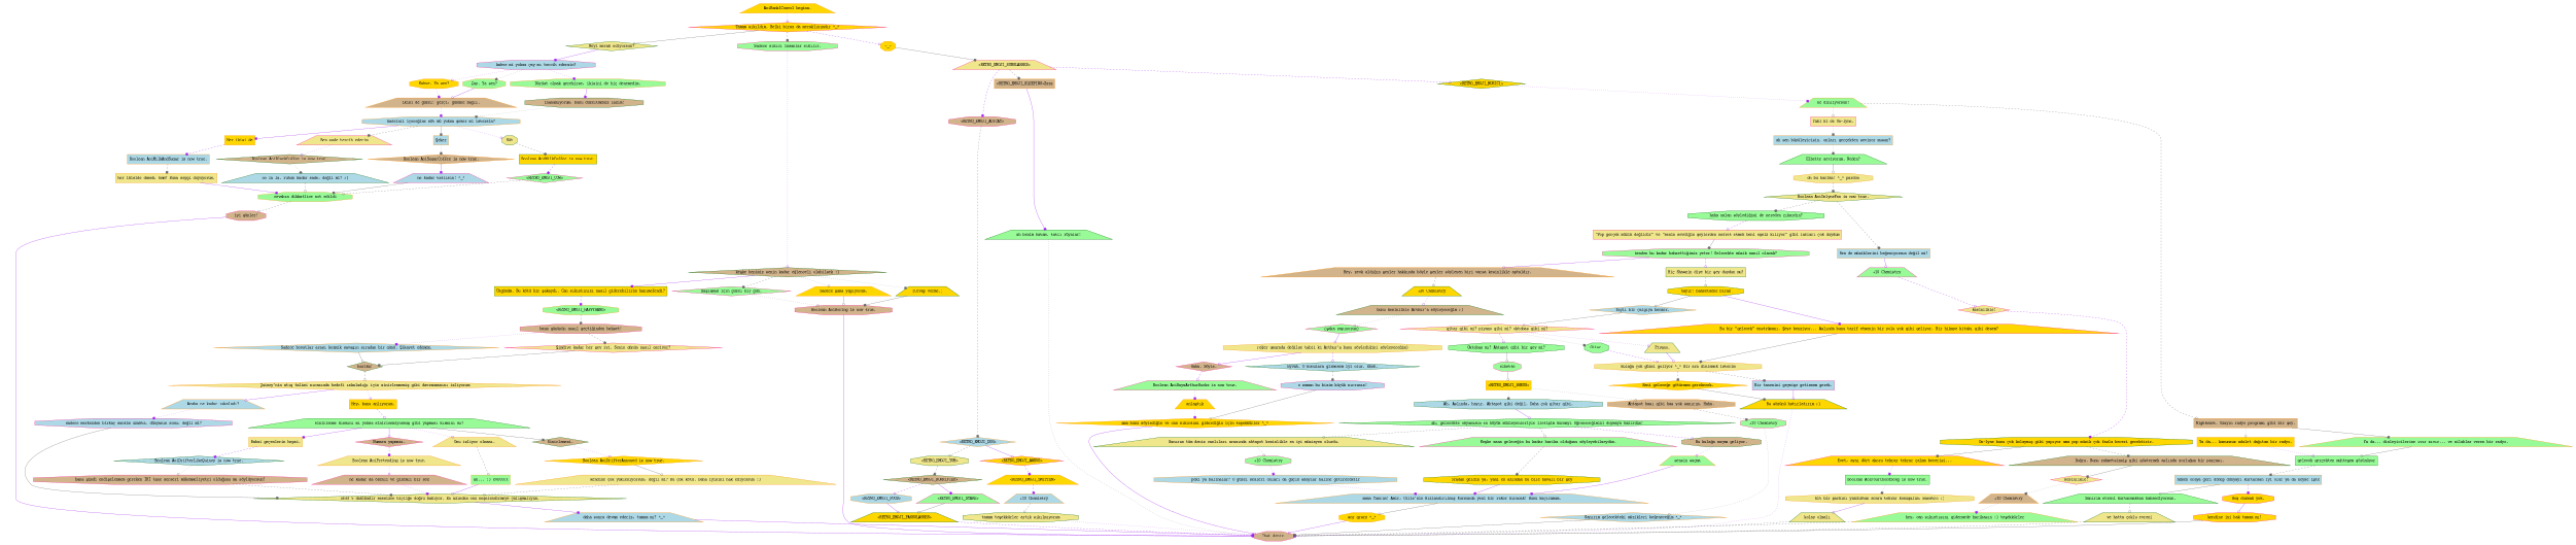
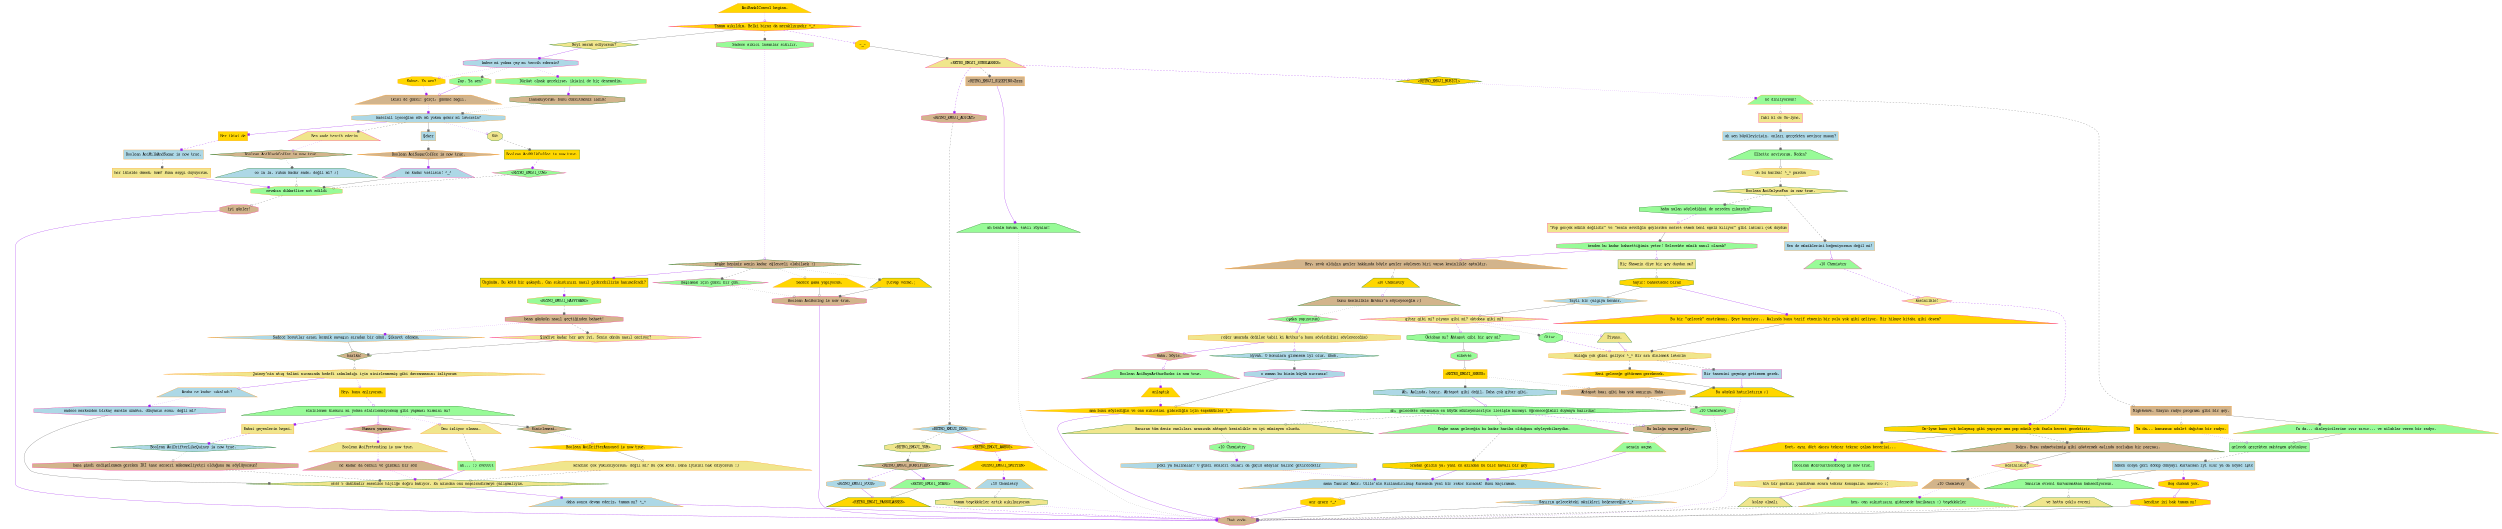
  digraph {
    fontname="Courier Prime"
    node [color=darkorange fillcolor=palegreen fontname="Courier Prime" shape=trapezium style=filled]
    edge [arrowhead=box color=gray40 fontname="Courier Prime" style=solid]
    n1 [color=deeppink fillcolor=gold label="Tamam sıkıldım. Belki biraz da meraklıyımdır ^_^" shape=diamond]
    "AoiRank1Convo1 begins." [fillcolor=gold]
    n3 [color=darkgreen fillcolor=khaki label="Neyi merak ediyorsun?" shape=diamond]
    n4 [color=deeppink label="Sadece sıkıcı insanlar sıkılır." shape=octagon]
    n5 [fillcolor=gold label="-_-" shape=octagon]
    n6 [color=deeppink fillcolor=lightblue label="kahve mi yoksa çay mı tercih edersin?" shape=octagon]
    n7 [color=darkgreen fillcolor=tan label="keşke hepimiz senin kadar eğlenceli olabilsek :)" shape=diamond]
    n8 [color=deeppink fillcolor=khaki label="<RETRO_EMOJI_SUNGLASSES>"]
    n9 [fillcolor=gold label="Kahve. Ya sen?" shape=octagon]
    n10 [label="Çay. Ya sen?" shape=octagon]
    n11 [label="Dürüst olmak gerekirse, ikisini de hiç denemedim." shape=octagon]
    n12 [color=darkgreen fillcolor=gold label="Üzgünüm. Bu kötü bir şakaydı. Can sıkıntınızı nasıl giderebilirim hanımefendi?" shape=box]
    n13 [color=deeppink label="Başlamak için güzel bir gün." shape=diamond]
    n14 [fillcolor=gold label="Sadece şaka yapıyorum."]
    n15 [color=darkgreen fillcolor=gold label="[Cevap verme.]"]
    n16 [color=deeppink fillcolor=tan label="<RETRO_EMOJI_AOICAT>" shape=octagon]
    n17 [fillcolor=tan label="<RETRO_EMOJI_SLEEPING>Zzzz" shape=box]
    n18 [color=darkgreen fillcolor=gold label="<RETRO_EMOJI_MUSIC1>" shape=diamond]
    n19 [fillcolor=tan label="ikisi de güzel! gerçi, gününe bağlı."]
    n20 [color=darkgreen fillcolor=tan label="inanamıyorum, bunu düzeltmemiz lazım!" shape=octagon]
    n21 [label="<RETRO_EMOJI_HAPPYHAND>" shape=octagon]
    n22 [color=deeppink fillcolor=tan label="Boolean AoiBoring is now true." shape=octagon]
    n23 [fillcolor=lightblue label="<RETRO_EMOJI_DOG>" shape=diamond]
    n24 [color=darkgreen label="ah benim hatam. tatlı rüyalar!"]
    n25 [label="ne dinliyorsun?"]
    n26 [fillcolor=lightblue label="kafeinli içeceğine süt mü yoksa şeker mi istersin?" shape=octagon]
    n27 [color=deeppink fillcolor=tan label="bana gününün nasıl geçtiğinden bahset!" shape=octagon]
-   "Chat ends." [color=deeppink fillcolor=tan shape=octagon label="Chat deniz."]
+   "Chat ends." [color=deeppink fillcolor=tan shape=octagon]
    n29 [color=darkgreen fillcolor=khaki label="<RETRO_EMOJI_YUM>" shape=octagon]
    n30 [color=deeppink fillcolor=gold label="<RETRO_EMOJI_AWHUG>" shape=diamond]
    n31 [color=deeppink fillcolor=khaki label="Tabi ki de On-lyne." shape=box]
    n32 [fillcolor=tan label="Nightwave. Uzayın radyo programı gibi bir şey." shape=box]
    n33 [fillcolor=gold label="Her ikisi de" shape=box]
    n34 [color=deeppink fillcolor=khaki label="Ben sade tercih ederim"]
    n35 [fillcolor=lightblue label="Şeker" shape=box]
    n36 [color=darkgreen fillcolor=khaki label="Süt" shape=octagon]
    n37 [fillcolor=lightblue label="Sadece boyutlar arası kozmik savaşın sıradan bir günü. Şikayet edemem." shape=diamond]
    n38 [color=deeppink fillcolor=khaki label="Şimdiye kadar her şey iyi. Senin günün nasıl geçiyor?" shape=diamond]
    n39 [color=darkgreen fillcolor=tan label="<RETRO_EMOJI_HORRIFIED>" shape=diamond]
    n40 [fillcolor=gold label="<RETRO_EMOJI_SMITTEN>"]
    n41 [fillcolor=lightblue label="ah sen büyüleyicisin. onları gerçekten seviyor musun?" shape=box]
    n42 [fillcolor=gold label="Ya da... kanunsuz adalet dağıtan bir radyo." shape=box]
    n43 [label="Ya da... dinleyicilerine ıvır zıvır... ve silahlar veren bir radyo."]
    n44 [fillcolor=lightblue label="Boolean AoiMilkAndSugar is now true." shape=box]
    n45 [color=darkgreen fillcolor=tan label="Boolean AoiBlackCoffee is now true." shape=diamond]
    n46 [fillcolor=tan label="Boolean AoiSugarCoffee is now true." shape=diamond]
    n47 [color=darkgreen fillcolor=gold label="Boolean AoiMilkCoffee is now true." shape=box]
    n48 [color=darkgreen fillcolor=tan label="harika!" shape=diamond]
    n49 [fillcolor=lightblue label="<RETRO_EMOJI_FOOD>" shape=octagon]
    n50 [color=deeppink label="<RETRO_EMOJI_STARE>"]
    n51 [fillcolor=lightblue label="+10 Chemistry"]
    n52 [color=darkgreen label="Elbette seviyorum. Neden?"]
    n53 [color=darkgreen label="gelecek gerçekten muhteşem görünüyor" shape=box]
    n54 [fillcolor=khaki label="her ikiside demek, hmm? Buna saygı duyuyorum." shape=box]
    n55 [color=darkgreen fillcolor=lightblue label="oo la la. ruhun kadar sade, değil mi? ;)"]
    n56 [color=deeppink fillcolor=lightblue label="ne kadar tatlısın! ^_^"]
    n57 [color=deeppink label="<RETRO_EMOJI_COW>" shape=diamond]
    n58 [fillcolor=khaki label="Quincy'nin atış talimi sırasında hedefi ıskaladığı için sinirlenmemiş gibi davranmasını izliyorum" shape=diamond]
    n59 [color=darkgreen fillcolor=gold label="<RETRO_EMOJI_PASSGLASSES>"]
    n60 [color=darkgreen fillcolor=khaki label="tamam teşekkürler artık sıkılmıyorum" shape=octagon]
    n61 [fillcolor=khaki label="oh bu harika! ^_^ pardon" shape=octagon]
    n62 [fillcolor=lightblue label="hemen oraya geri dönüp dünyayı kurtarsan iyi olur ya da neyse işte" shape=box]
    n63 [label="cevabın dikkatlice not edildi" shape=octagon]
    n64 [fillcolor=lightblue label="Acaba ne kadar ıskaladı?"]
    n65 [fillcolor=gold label="Hey, bunu anlıyorum." shape=box]
    n66 [color=darkgreen fillcolor=khaki label="Boolean AoiOnlyneFan is now true." shape=diamond]
    n67 [color=darkgreen label="Sanırım evreni kurtarmaktan bahsediyorsun."]
    n68 [color=deeppink fillcolor=gold label="Boş durmak yok." shape=octagon]
    n69 [color=deeppink fillcolor=tan label="iyi günler!" shape=octagon]
    n70 [color=deeppink fillcolor=lightblue label="sadece merkezden birkaç santim uzakta. dünyanın sonu, değil mi?" shape=octagon]
    n71 [color=darkgreen label="sinirlenme kısmını mı yoksa sinirlenmiyormuş gibi yapması kısmını mı?"]
    n72 [color=darkgreen label="haha yalan söylediğimi de nereden çıkardın?" shape=octagon]
    n73 [fillcolor=lightblue label="Sen de müziklerini beğeniyorsun değil mi?" shape=box]
    n74 [color=darkgreen fillcolor=khaki label="ve hatta çoklu evreni"]
    n75 [color=deeppink fillcolor=gold label="kendine iyi bak tamam mı?" shape=octagon]
    n76 [color=darkgreen fillcolor=khaki label="offf 5 dakikadır sessizce hiçliğe doğru bakıyor. En azından onu neşelendirmeye çalışmalıyım." shape=diamond]
    n77 [fillcolor=khaki label="Bahsi geçenlerin hepsi." shape=box]
    n78 [color=deeppink fillcolor=tan label="Numara yapması." shape=diamond]
    n79 [fillcolor=khaki label="Onu izliyor olmanı."]
    n80 [color=darkgreen fillcolor=tan label="Sinirlemesi." shape=diamond]
    n81 [color=deeppink fillcolor=khaki label="\"Pop gerçek müzik değildir\" ve \"senin sevdiğin şeylerden nefret etmek beni eşsiz kılıyor\" gibi lafları çok duydum" shape=box]
    n82 [color=deeppink label="+10 Chemistry"]
    n83 [fillcolor=lightblue label="daha sonra devam ederiz, tamam mı? ^_^"]
    n84 [color=darkgreen fillcolor=lightblue label="Boolean AoiDrifterLikeQuincy is now true." shape=diamond]
    n85 [fillcolor=khaki label="Boolean AoiPretending is now true."]
    n86 [label="ah... :) evetttt" shape=box]
    n87 [fillcolor=gold label="Boolean AoiDrifterAnnoyed is now true." shape=diamond]
    n88 [color=deeppink label="benden bu kadar bahsettiğimiz yeter! Gelecekte müzik nasıl olacak?" shape=octagon]
    n89 [color=deeppink fillcolor=khaki label="kesinlikle!" shape=diamond]
    n90 [color=deeppink fillcolor=tan label="bana şimdi endişelenmem gereken İKİ tane serseri mükemmeliyetçi olduğunu mu söylüyorsun?" shape=octagon]
    n91 [color=deeppink fillcolor=tan label="ne kadar da özenli ve gizemli bir söz"]
    n92 [fillcolor=khaki label="kendine çok yükleniyorsun, değil mi? Bu çok kötü. Daha iyisini hak ediyorsun :)"]
    n93 [fillcolor=tan label="Hey, zevk aldığın şeyler hakkında böyle şeyler söyleyen biri varsa kesinlikle aptaldır."]
    n94 [color=darkgreen fillcolor=khaki label="Hiç Shawzin diye bir şey duydun mu?" shape=box]
    n95 [color=darkgreen fillcolor=gold label="On-lyne bunu çok kolaymış gibi yapıyor ama pop müzik çok fazla beceri gerektirir." shape=octagon]
    n96 [color=darkgreen fillcolor=gold label="+20 Chemistry"]
    n97 [color=darkgreen fillcolor=gold label="hayır! bahsetsene biraz" shape=octagon]
    n98 [color=deeppink fillcolor=gold label="Evet, aynı dört akoru tekrar tekrar çalma becerisi..."]
    n99 [color=darkgreen fillcolor=tan label="Doğru. Bunu zahmetsizmiş gibi göstermek aslında zorluğun bir parçası."]
    n100 [color=darkgreen fillcolor=tan label="bunu kesinlikle Arthur'a söyleyeceğim ;)"]
    n101 [fillcolor=lightblue label="Yaylı bir çalgıya benzer." shape=diamond]
    n102 [color=deeppink fillcolor=gold label="Bu bir \"gelecek\" enstrümanı. Şeye benziyor... Aslında bunu tarif etmenin bir yolu yok gibi geliyor. Bir hikaye kitabı gibi desem?"]
    n103 [color=darkgreen label="Boolean AoiFourChordSong is now true." shape=box]
    n104 [color=deeppink fillcolor=khaki label="kesinlikle!" shape=diamond]
    n105 [color=deeppink label="(şaka yapıyorum)" shape=diamond]
    n106 [color=deeppink fillcolor=khaki label="gitar gibi mi? piyano gibi mi? oktobas gibi mi?" shape=diamond]
    n107 [fillcolor=khaki label="kulağa çok güzel geliyor ^_^ Bir ara dinlemek isterim" shape=octagon]
    n108 [fillcolor=khaki label="hit bir şarkını yazdıktan sonra tekrar konuşalım, maestro :)" shape=octagon]
    n109 [fillcolor=tan label="+10 Chemistry"]
    n110 [fillcolor=khaki label="(eğer umurnda değilse tabii ki Arthur'a bunu söylediğini söyleyeceğim)" shape=octagon]
    n111 [color=darkgreen label="Oktobas mı? Ahtapot gibi bir şey mi?" shape=octagon]
    n112 [color=darkgreen label="Gitar." shape=octagon]
    n113 [color=darkgreen fillcolor=khaki label="Piyano."]
    n114 [fillcolor=gold label="Seni geleceğe götürmem gerekecek." shape=diamond]
    n115 [color=deeppink fillcolor=lightblue label="Bir tanesini geçmişe getirmem gerek." shape=box]
    n116 [color=darkgreen fillcolor=khaki label="kolay olmalı"]
    n117 [label="hey, can sıkıntısını gidermede harikasın :) teşekkürler"]
    n118 [color=deeppink fillcolor=tan label="Haha. Söyle." shape=diamond]
    n119 [color=darkgreen fillcolor=lightblue label="Eyvah. O konulara girmesem iyi olur. Eheh." shape=diamond]
    n120 [color=deeppink label=elbette shape=octagon]
    n121 [color=darkgreen fillcolor=gold label="Bu sözünü hatırlatırım ;)"]
    n122 [color=deeppink label="Boolean AoiSaysArthurSucks is now true."]
    n123 [color=deeppink fillcolor=lightblue label="o zaman bu bizim küçük sırrımız!" shape=octagon]
    n124 [fillcolor=gold label="<RETRO_EMOJI_SHRUG>" shape=box]
    n125 [fillcolor=gold label="anlaştık"]
    n126 [fillcolor=gold label="ama bunu söylediğin ve can sıkıntımı giderdiğin için teşekkürler ^_^" shape=diamond]
    n127 [color=darkgreen fillcolor=lightblue label="Ah. Aslında, hayır. Ahtapot gibi değil. Daha çok gitar gibi." shape=octagon]
    n128 [fillcolor=tan label="Ahtapot bası gibi bas yok sanırım. Haha." shape=octagon]
    n129 [color=darkgreen label="ah, gelecekte okyanusun en büyük müzisyenleriyle iletişim kurmayı öğreneceğimizi duymaya hazırdım!" shape=diamond]
    n130 [color=deeppink label="+10 Chemistry" shape=octagon]
    n131 [color=darkgreen fillcolor=khaki label="Sanırım tüm deniz canlıları arasında ahtapot kesinlikle en iyi müzisyen olurdu."]
    n132 [color=deeppink label="Keşke sana geleceğin bu kadar harika olduğunu söyleyebilseydim."]
    n133 [color=darkgreen fillcolor=tan label="Bu kulağa saçma geliyor." shape=octagon]
    n134 [fillcolor=lightblue label="Sanırım gelecekteki müzikleri beğeneceğim ^_^" shape=diamond]
    n135 [color=deeppink label="+10 Chemistry" shape=octagon]
    n136 [color=darkgreen fillcolor=gold label="oradan geldin ya, yani en azından bu bile havalı bir şey" shape=octagon]
    n137 [label="sensin saçma"]
    n138 [fillcolor=lightblue label="peki ya balinalar? O güzel sesleri onları da güçlü adaylar haline getirecektir" shape=octagon]
    n139 [fillcolor=lightblue label="aman Tanrım! Amir, Ollie'nin Hızlandırılmış Kursunda yeni bir rekor kıracak! Bunu kaçıramam."]
    n140 [fillcolor=gold label="snr grsrz ^_^" shape=octagon]
    n1 -> n3 [arrowhead=odot]
    n1 -> n4 [style=dashed]
    n1 -> n5 [arrowhead=odot color=purple style=dashed]
    "AoiRank1Convo1 begins." -> n1 [arrowhead=odot color=purple style=dotted]
    n3 -> n6 [color=purple]
    n4 -> n7 [arrowhead=odot color=purple style=dotted]
    n5 -> n8
    n6 -> n9 [arrowhead=odot color=purple style=dotted]
    n6 -> n10 [style=dotted]
    n6 -> n11 [color=purple style=dotted]
    n7 -> n12 [color=purple]
    n7 -> n13 [style=dashed]
    n7 -> n14 [arrowhead=odot style=dotted]
    n7 -> n15 [style=dotted]
    n8 -> n16 [color=purple style=dashed]
    n8 -> n17 [style=dashed]
    n8 -> n18 [arrowhead=odot color=purple style=dashed]
    n9 -> n19 [color=purple style=dotted]
    n10 -> n19 [arrowhead=odot color=purple]
    n11 -> n20 [color=purple]
    n12 -> n21 [color=purple style=dashed]
    n13 -> n22 [arrowhead=odot style=dotted]
    n14 -> n22 [arrowhead=odot]
    n15 -> n22
    n16 -> n23 [style=dashed]
    n17 -> n24 [color=purple]
    n18 -> n25 [color=purple style=dotted]
    n19 -> n26 [color=purple style=dotted]
    n20 -> n26 [style=dotted]
    n21 -> n27 [style=dashed]
    n22 -> "Chat ends." [arrowhead=odot color=purple]
    n23 -> n29 [arrowhead=odot style=dashed]
    n23 -> n30 [arrowhead=odot color=purple]
    n24 -> "Chat ends." [arrowhead=odot style=dotted]
    n25 -> n31 [arrowhead=odot style=dotted]
    n25 -> n32 [arrowhead=odot style=dashed]
    n26 -> n33 [color=purple]
    n26 -> n34 [style=dashed]
    n26 -> n35
    n26 -> n36 [arrowhead=odot color=purple style=dotted]
    n27 -> n37 [color=purple style=dotted]
    n27 -> n38 [style=dashed]
    n29 -> n39 [style=dashed]
    n30 -> n40 [color=purple style=dashed]
    n31 -> n41 [style=dotted]
    n32 -> n42 [arrowhead=odot style=dotted]
    n32 -> n43
    n33 -> n44 [color=purple style=dashed]
    n34 -> n45 [arrowhead=odot color=purple style=dotted]
    n35 -> n46 [style=dotted]
    n36 -> n47 [style=dashed]
    n37 -> n48 [arrowhead=odot]
    n38 -> n48
    n39 -> n49 [arrowhead=odot color=purple style=dashed]
    n39 -> n50 [color=purple]
    n40 -> n51 [color=purple style=dashed]
    n41 -> n52 [style=dotted]
    n42 -> n53 [arrowhead=odot color=purple style=dotted]
    n43 -> n53 [arrowhead=odot]
    n44 -> n54 [style=dashed]
    n45 -> n55 [style=dotted]
    n46 -> n56 [color=purple]
    n47 -> n57 [color=purple style=dashed]
    n48 -> n58 [arrowhead=odot style=dashed]
    n49 -> n59 [arrowhead=odot color=purple]
    n50 -> n59 [arrowhead=odot]
    n51 -> n60 [arrowhead=odot style=dashed]
    n52 -> n61 [arrowhead=odot]
    n53 -> n62 [style=dashed]
    n54 -> n63 [color=purple]
    n55 -> n63 [arrowhead=odot style=dashed]
    n56 -> n63
    n57 -> n63 [arrowhead=odot style=dashed]
    n58 -> n64 [arrowhead=odot color=purple]
    n58 -> n65 [arrowhead=odot color=purple style=dotted]
    n59 -> "Chat ends." [color=purple style=dashed]
    n60 -> "Chat ends." [arrowhead=odot color=purple style=dotted]
    n61 -> n66 [style=dashed]
    n62 -> n67 [arrowhead=odot]
    n62 -> n68 [color=purple style=dashed]
    n63 -> n69 [arrowhead=odot style=dashed]
    n64 -> n70 [color=purple style=dotted]
    n65 -> n71 [arrowhead=odot color=purple style=dashed]
    n66 -> n72 [style=dashed]
    n66 -> n73 [style=dashed]
    n67 -> n74 [arrowhead=odot style=dashed]
    n68 -> n75 [arrowhead=odot color=purple]
    n69 -> "Chat ends." [color=purple]
    n70 -> n76
    n71 -> n77 [color=purple]
    n71 -> n78 [arrowhead=odot color=purple]
    n71 -> n79 [arrowhead=odot color=purple style=dotted]
    n71 -> n80
    n72 -> n81 [arrowhead=odot color=purple style=dashed]
    n73 -> n82 [arrowhead=odot color=purple]
    n74 -> "Chat ends." [style=dashed]
    n75 -> "Chat ends."
    n76 -> n83 [color=purple]
    n77 -> n84 [color=purple style=dashed]
    n78 -> n85 [color=purple style=dashed]
    n79 -> n86 [arrowhead=odot style=dashed]
    n80 -> n87 [arrowhead=odot color=purple style=dotted]
    n81 -> n88
    n82 -> n89 [arrowhead=odot color=purple style=dashed]
    n83 -> "Chat ends." [arrowhead=odot color=purple]
    n84 -> n90 [arrowhead=odot style=dotted]
    n85 -> n91 [arrowhead=odot color=purple style=dotted]
    n86 -> n76 [arrowhead=odot color=purple]
    n87 -> n92 [arrowhead=odot]
    n88 -> n93 [arrowhead=odot color=purple]
    n88 -> n94 [arrowhead=odot color=purple style=dashed]
    n89 -> n95 [color=purple style=dashed]
    n90 -> n76 [style=dashed]
    n91 -> n76 [color=purple style=dotted]
    n92 -> n76 [arrowhead=odot style=dashed]
    n93 -> n96 [arrowhead=odot style=dashed]
    n94 -> n97 [arrowhead=odot style=dashed]
    n95 -> n98
    n95 -> n99 [style=dashed]
    n96 -> n100 [arrowhead=odot color=purple style=dotted]
    n97 -> n101 [arrowhead=odot]
    n97 -> n102 [color=purple]
    n98 -> n103 [color=purple style=dotted]
    n99 -> n104
    n100 -> n105 [arrowhead=odot style=dotted]
    n101 -> n106 [arrowhead=odot]
    n102 -> n107
    n103 -> n108 [style=dotted]
    n104 -> n109 [style=dotted]
    n105 -> n110 [arrowhead=odot color=purple]
    n106 -> n111 [arrowhead=odot color=purple style=dashed]
    n106 -> n112 [style=dotted]
    n106 -> n113 [arrowhead=odot color=purple style=dotted]
    n107 -> n114 [style=dashed]
    n107 -> n115 [style=dashed]
    n108 -> n116 [arrowhead=odot color=purple]
    n109 -> n117 [color=purple style=dotted]
    n110 -> n118 [arrowhead=odot color=purple]
    n110 -> n119 [arrowhead=odot color=purple style=dashed]
    n111 -> n120 [arrowhead=odot]
    n112 -> n107 [arrowhead=odot color=purple style=dashed]
    n113 -> n107 [arrowhead=odot color=purple]
    n114 -> n121
    n115 -> n121 [arrowhead=odot color=purple]
    n116 -> "Chat ends." [style=dashed]
    n117 -> "Chat ends." [style=dashed]
    n118 -> n122 [arrowhead=odot color=purple style=dashed]
    n119 -> n123 [style=dashed]
    n120 -> n124 [arrowhead=odot]
    n121 -> "Chat ends." [color=purple style=dotted]
    n122 -> n125 [color=purple style=dotted]
    n123 -> n126 [arrowhead=odot]
    n124 -> n127 [style=dotted]
    n124 -> n128 [arrowhead=odot style=dotted]
    n125 -> n126 [color=purple style=dotted]
    n126 -> "Chat ends." [arrowhead=odot color=purple]
    n127 -> n129 [arrowhead=odot color=purple]
    n128 -> n130 [style=dashed]
    n129 -> n131 [arrowhead=odot style=dashed]
    n129 -> n132 [arrowhead=odot style=dashed]
    n129 -> n133 [arrowhead=odot color=purple style=dashed]
    n130 -> n134 [arrowhead=odot style=dotted]
    n131 -> n135 [arrowhead=odot style=dotted]
    n132 -> n136 [style=dashed]
    n133 -> n137 [arrowhead=odot color=purple style=dotted]
    n134 -> "Chat ends."
    n135 -> n138 [color=purple style=dotted]
    n136 -> n139 [color=purple]
    n137 -> n139 [color=purple]
    n138 -> n139 [color=purple style=dotted]
    n139 -> n140 [arrowhead=odot]
    n140 -> "Chat ends." [arrowhead=odot color=purple]
  }
